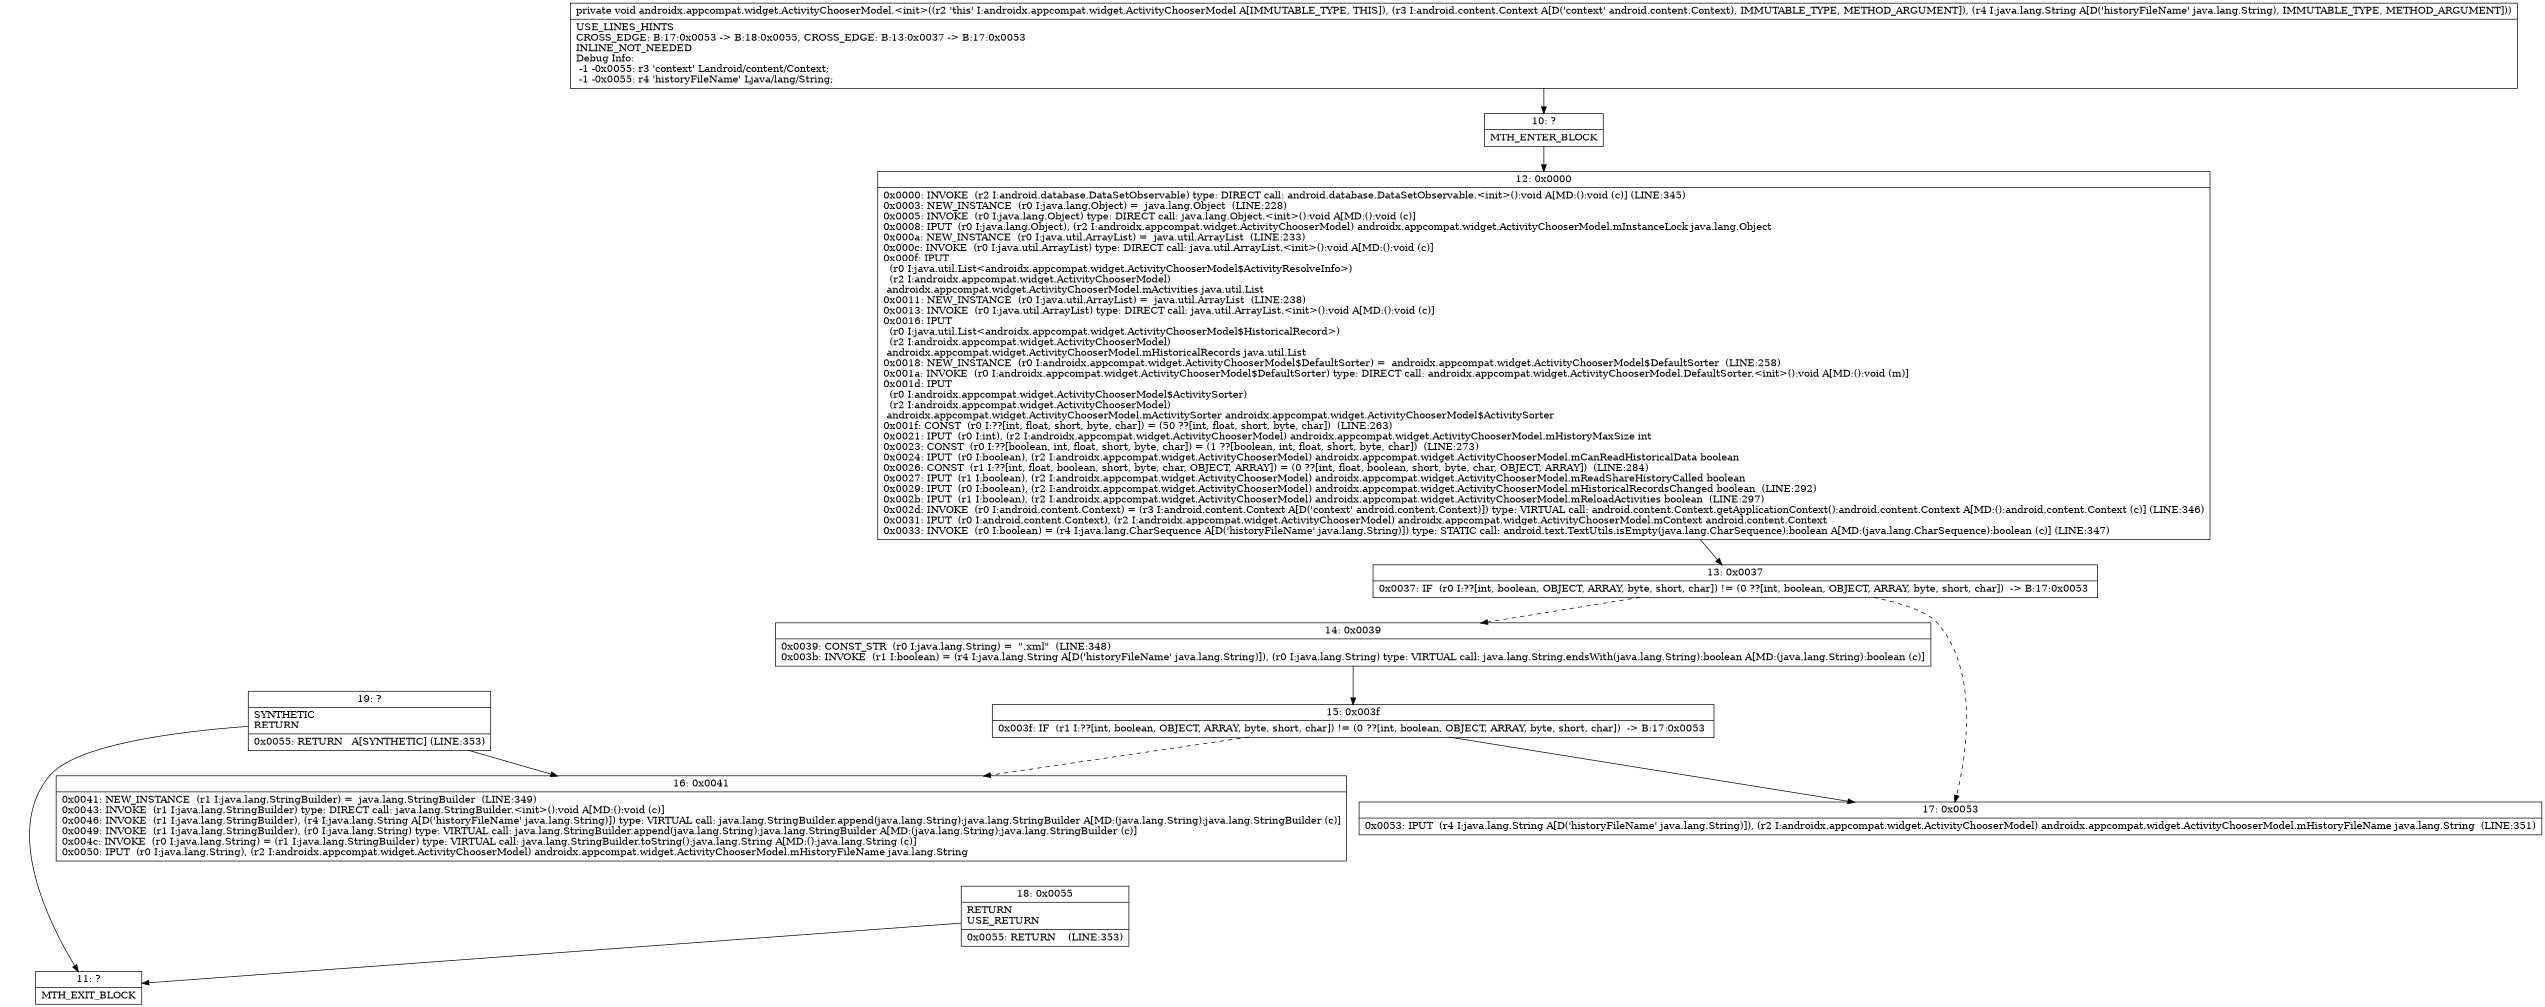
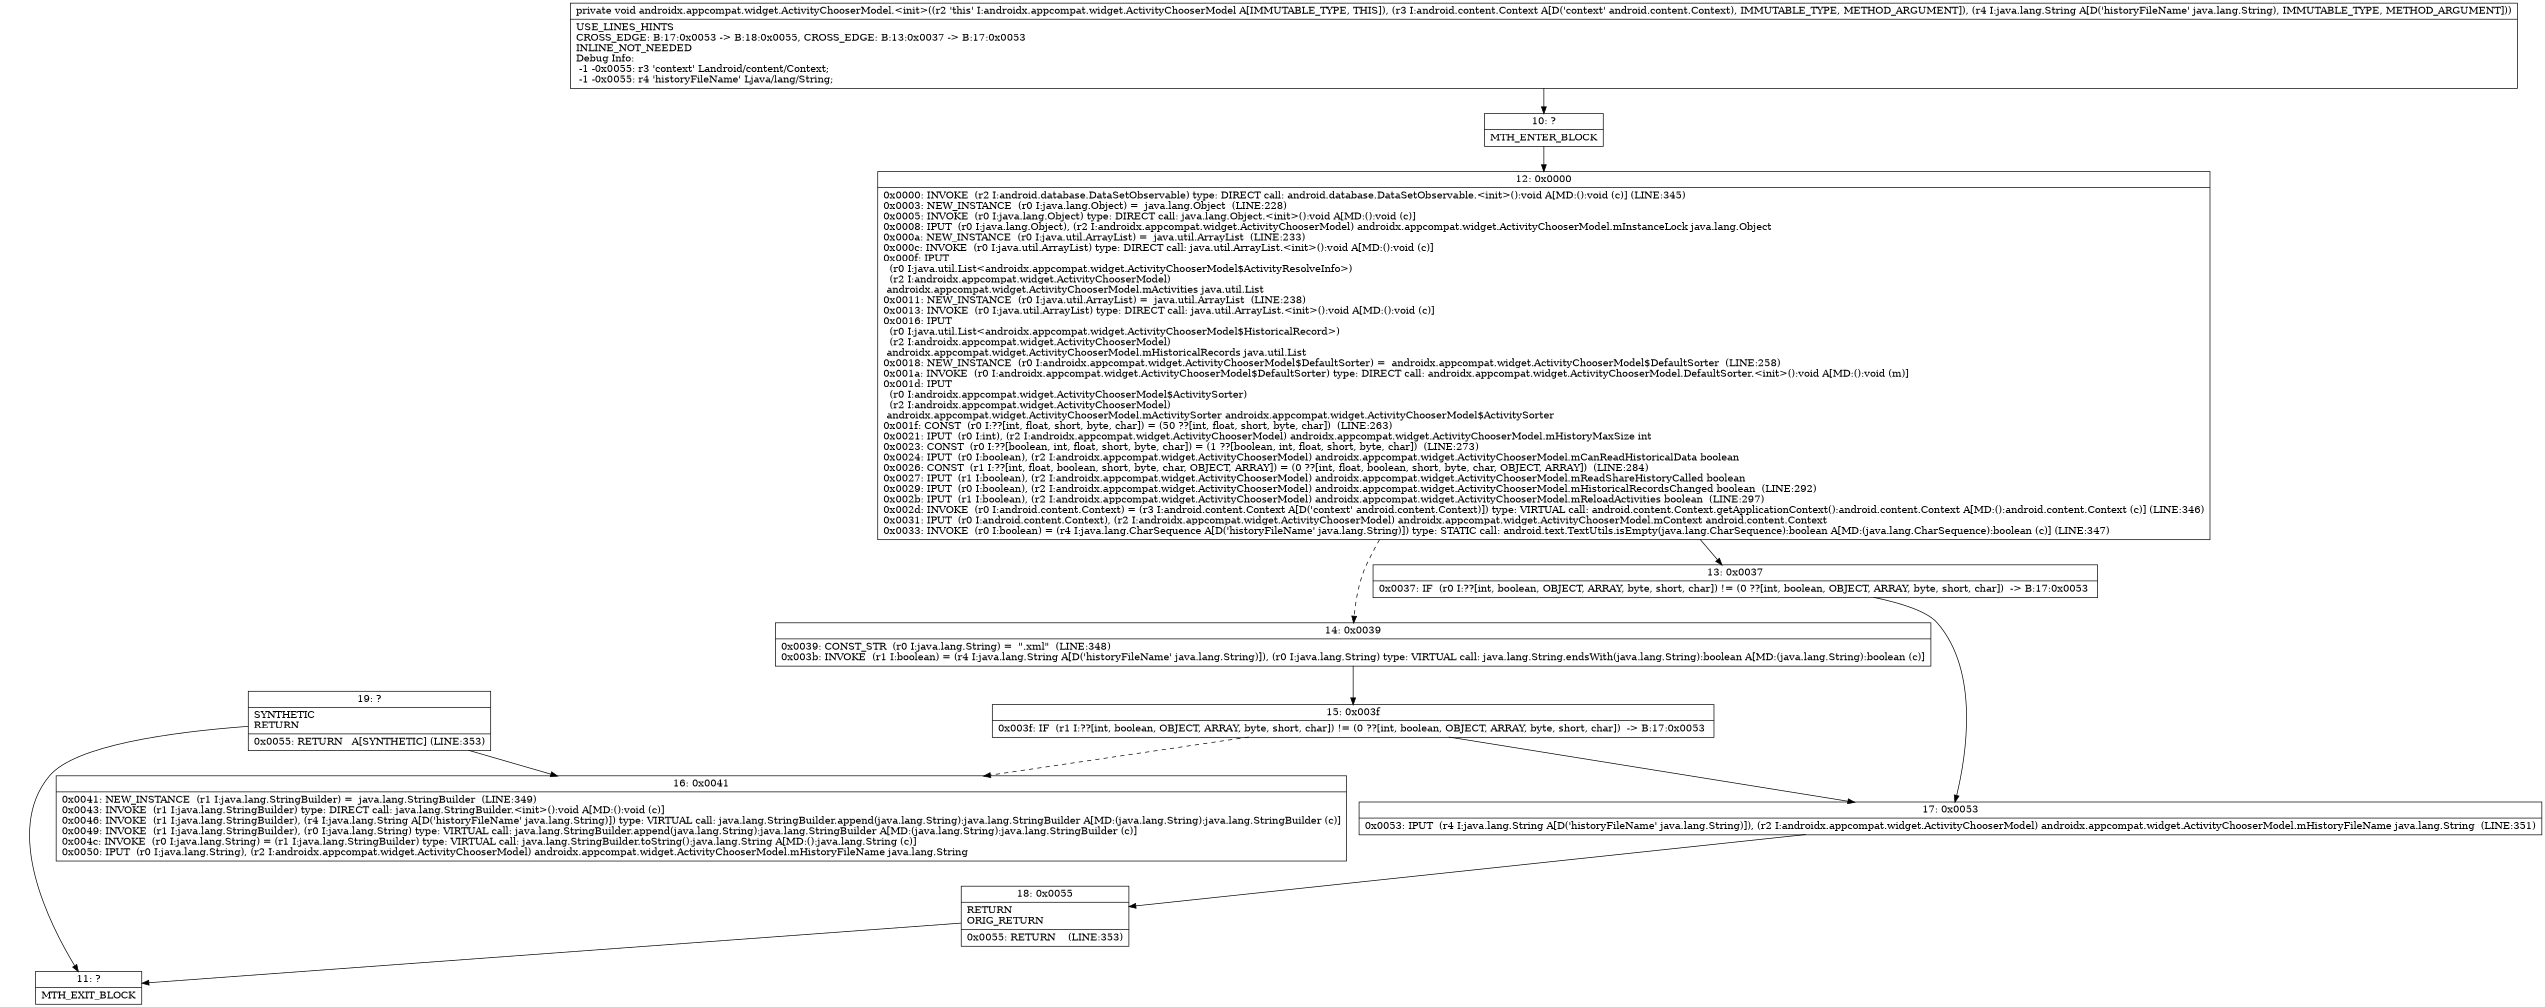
  digraph {
    node [shape=record]
    n1 [label="{10\:\ ?|MTH_ENTER_BLOCK\l}"]
    n2 [label="{12\:\ 0x0000|0x0000: INVOKE  (r2 I:android.database.DataSetObservable) type: DIRECT call: android.database.DataSetObservable.\<init\>():void A[MD:():void (c)] (LINE:345)\l0x0003: NEW_INSTANCE  (r0 I:java.lang.Object) =  java.lang.Object  (LINE:228)\l0x0005: INVOKE  (r0 I:java.lang.Object) type: DIRECT call: java.lang.Object.\<init\>():void A[MD:():void (c)]\l0x0008: IPUT  (r0 I:java.lang.Object), (r2 I:androidx.appcompat.widget.ActivityChooserModel) androidx.appcompat.widget.ActivityChooserModel.mInstanceLock java.lang.Object \l0x000a: NEW_INSTANCE  (r0 I:java.util.ArrayList) =  java.util.ArrayList  (LINE:233)\l0x000c: INVOKE  (r0 I:java.util.ArrayList) type: DIRECT call: java.util.ArrayList.\<init\>():void A[MD:():void (c)]\l0x000f: IPUT  \l  (r0 I:java.util.List\<androidx.appcompat.widget.ActivityChooserModel$ActivityResolveInfo\>)\l  (r2 I:androidx.appcompat.widget.ActivityChooserModel)\l androidx.appcompat.widget.ActivityChooserModel.mActivities java.util.List \l0x0011: NEW_INSTANCE  (r0 I:java.util.ArrayList) =  java.util.ArrayList  (LINE:238)\l0x0013: INVOKE  (r0 I:java.util.ArrayList) type: DIRECT call: java.util.ArrayList.\<init\>():void A[MD:():void (c)]\l0x0016: IPUT  \l  (r0 I:java.util.List\<androidx.appcompat.widget.ActivityChooserModel$HistoricalRecord\>)\l  (r2 I:androidx.appcompat.widget.ActivityChooserModel)\l androidx.appcompat.widget.ActivityChooserModel.mHistoricalRecords java.util.List \l0x0018: NEW_INSTANCE  (r0 I:androidx.appcompat.widget.ActivityChooserModel$DefaultSorter) =  androidx.appcompat.widget.ActivityChooserModel$DefaultSorter  (LINE:258)\l0x001a: INVOKE  (r0 I:androidx.appcompat.widget.ActivityChooserModel$DefaultSorter) type: DIRECT call: androidx.appcompat.widget.ActivityChooserModel.DefaultSorter.\<init\>():void A[MD:():void (m)]\l0x001d: IPUT  \l  (r0 I:androidx.appcompat.widget.ActivityChooserModel$ActivitySorter)\l  (r2 I:androidx.appcompat.widget.ActivityChooserModel)\l androidx.appcompat.widget.ActivityChooserModel.mActivitySorter androidx.appcompat.widget.ActivityChooserModel$ActivitySorter \l0x001f: CONST  (r0 I:??[int, float, short, byte, char]) = (50 ??[int, float, short, byte, char])  (LINE:263)\l0x0021: IPUT  (r0 I:int), (r2 I:androidx.appcompat.widget.ActivityChooserModel) androidx.appcompat.widget.ActivityChooserModel.mHistoryMaxSize int \l0x0023: CONST  (r0 I:??[boolean, int, float, short, byte, char]) = (1 ??[boolean, int, float, short, byte, char])  (LINE:273)\l0x0024: IPUT  (r0 I:boolean), (r2 I:androidx.appcompat.widget.ActivityChooserModel) androidx.appcompat.widget.ActivityChooserModel.mCanReadHistoricalData boolean \l0x0026: CONST  (r1 I:??[int, float, boolean, short, byte, char, OBJECT, ARRAY]) = (0 ??[int, float, boolean, short, byte, char, OBJECT, ARRAY])  (LINE:284)\l0x0027: IPUT  (r1 I:boolean), (r2 I:androidx.appcompat.widget.ActivityChooserModel) androidx.appcompat.widget.ActivityChooserModel.mReadShareHistoryCalled boolean \l0x0029: IPUT  (r0 I:boolean), (r2 I:androidx.appcompat.widget.ActivityChooserModel) androidx.appcompat.widget.ActivityChooserModel.mHistoricalRecordsChanged boolean  (LINE:292)\l0x002b: IPUT  (r1 I:boolean), (r2 I:androidx.appcompat.widget.ActivityChooserModel) androidx.appcompat.widget.ActivityChooserModel.mReloadActivities boolean  (LINE:297)\l0x002d: INVOKE  (r0 I:android.content.Context) = (r3 I:android.content.Context A[D('context' android.content.Context)]) type: VIRTUAL call: android.content.Context.getApplicationContext():android.content.Context A[MD:():android.content.Context (c)] (LINE:346)\l0x0031: IPUT  (r0 I:android.content.Context), (r2 I:androidx.appcompat.widget.ActivityChooserModel) androidx.appcompat.widget.ActivityChooserModel.mContext android.content.Context \l0x0033: INVOKE  (r0 I:boolean) = (r4 I:java.lang.CharSequence A[D('historyFileName' java.lang.String)]) type: STATIC call: android.text.TextUtils.isEmpty(java.lang.CharSequence):boolean A[MD:(java.lang.CharSequence):boolean (c)] (LINE:347)\l}"]
    n3 [label="{13\:\ 0x0037|0x0037: IF  (r0 I:??[int, boolean, OBJECT, ARRAY, byte, short, char]) != (0 ??[int, boolean, OBJECT, ARRAY, byte, short, char])  \-\> B:17:0x0053 \l}"]
    n4 [label="{14\:\ 0x0039|0x0039: CONST_STR  (r0 I:java.lang.String) =  \".xml\"  (LINE:348)\l0x003b: INVOKE  (r1 I:boolean) = (r4 I:java.lang.String A[D('historyFileName' java.lang.String)]), (r0 I:java.lang.String) type: VIRTUAL call: java.lang.String.endsWith(java.lang.String):boolean A[MD:(java.lang.String):boolean (c)]\l}"]
    n5 [label="{17\:\ 0x0053|0x0053: IPUT  (r4 I:java.lang.String A[D('historyFileName' java.lang.String)]), (r2 I:androidx.appcompat.widget.ActivityChooserModel) androidx.appcompat.widget.ActivityChooserModel.mHistoryFileName java.lang.String  (LINE:351)\l}"]
    n6 [label="{15\:\ 0x003f|0x003f: IF  (r1 I:??[int, boolean, OBJECT, ARRAY, byte, short, char]) != (0 ??[int, boolean, OBJECT, ARRAY, byte, short, char])  \-\> B:17:0x0053 \l}"]
-   n7 [label="{18\:\ 0x0055|RETURN\lUSE_RETURN\l|0x0055: RETURN    (LINE:353)\l}"]
+   n7 [label="{18\:\ 0x0055|RETURN\lORIG_RETURN\l|0x0055: RETURN    (LINE:353)\l}"]
    n8 [label="{16\:\ 0x0041|0x0041: NEW_INSTANCE  (r1 I:java.lang.StringBuilder) =  java.lang.StringBuilder  (LINE:349)\l0x0043: INVOKE  (r1 I:java.lang.StringBuilder) type: DIRECT call: java.lang.StringBuilder.\<init\>():void A[MD:():void (c)]\l0x0046: INVOKE  (r1 I:java.lang.StringBuilder), (r4 I:java.lang.String A[D('historyFileName' java.lang.String)]) type: VIRTUAL call: java.lang.StringBuilder.append(java.lang.String):java.lang.StringBuilder A[MD:(java.lang.String):java.lang.StringBuilder (c)]\l0x0049: INVOKE  (r1 I:java.lang.StringBuilder), (r0 I:java.lang.String) type: VIRTUAL call: java.lang.StringBuilder.append(java.lang.String):java.lang.StringBuilder A[MD:(java.lang.String):java.lang.StringBuilder (c)]\l0x004c: INVOKE  (r0 I:java.lang.String) = (r1 I:java.lang.StringBuilder) type: VIRTUAL call: java.lang.StringBuilder.toString():java.lang.String A[MD:():java.lang.String (c)]\l0x0050: IPUT  (r0 I:java.lang.String), (r2 I:androidx.appcompat.widget.ActivityChooserModel) androidx.appcompat.widget.ActivityChooserModel.mHistoryFileName java.lang.String \l}"]
    n9 [label="{19\:\ ?|SYNTHETIC\lRETURN\l|0x0055: RETURN   A[SYNTHETIC] (LINE:353)\l}"]
    n10 [label="{11\:\ ?|MTH_EXIT_BLOCK\l}"]
    n11 [label="{private void androidx.appcompat.widget.ActivityChooserModel.\<init\>((r2 'this' I:androidx.appcompat.widget.ActivityChooserModel A[IMMUTABLE_TYPE, THIS]), (r3 I:android.content.Context A[D('context' android.content.Context), IMMUTABLE_TYPE, METHOD_ARGUMENT]), (r4 I:java.lang.String A[D('historyFileName' java.lang.String), IMMUTABLE_TYPE, METHOD_ARGUMENT]))  | USE_LINES_HINTS\lCROSS_EDGE: B:17:0x0053 \-\> B:18:0x0055, CROSS_EDGE: B:13:0x0037 \-\> B:17:0x0053\lINLINE_NOT_NEEDED\lDebug Info:\l  \-1 \-0x0055: r3 'context' Landroid\/content\/Context;\l  \-1 \-0x0055: r4 'historyFileName' Ljava\/lang\/String;\l}"]
    n1 -> n2
    n2 -> n3
-   n3 -> n4 [style=dashed]
-   n3 -> n5 [style=dashed]
+   n2 -> n4 [style=dashed]
+   n3 -> n5
    n4 -> n6
+   n5 -> n7
    n6 -> n5
    n6 -> n8 [style=dashed]
    n7 -> n10
    n9 -> n8
    n9 -> n10
    n11 -> n1
  }
